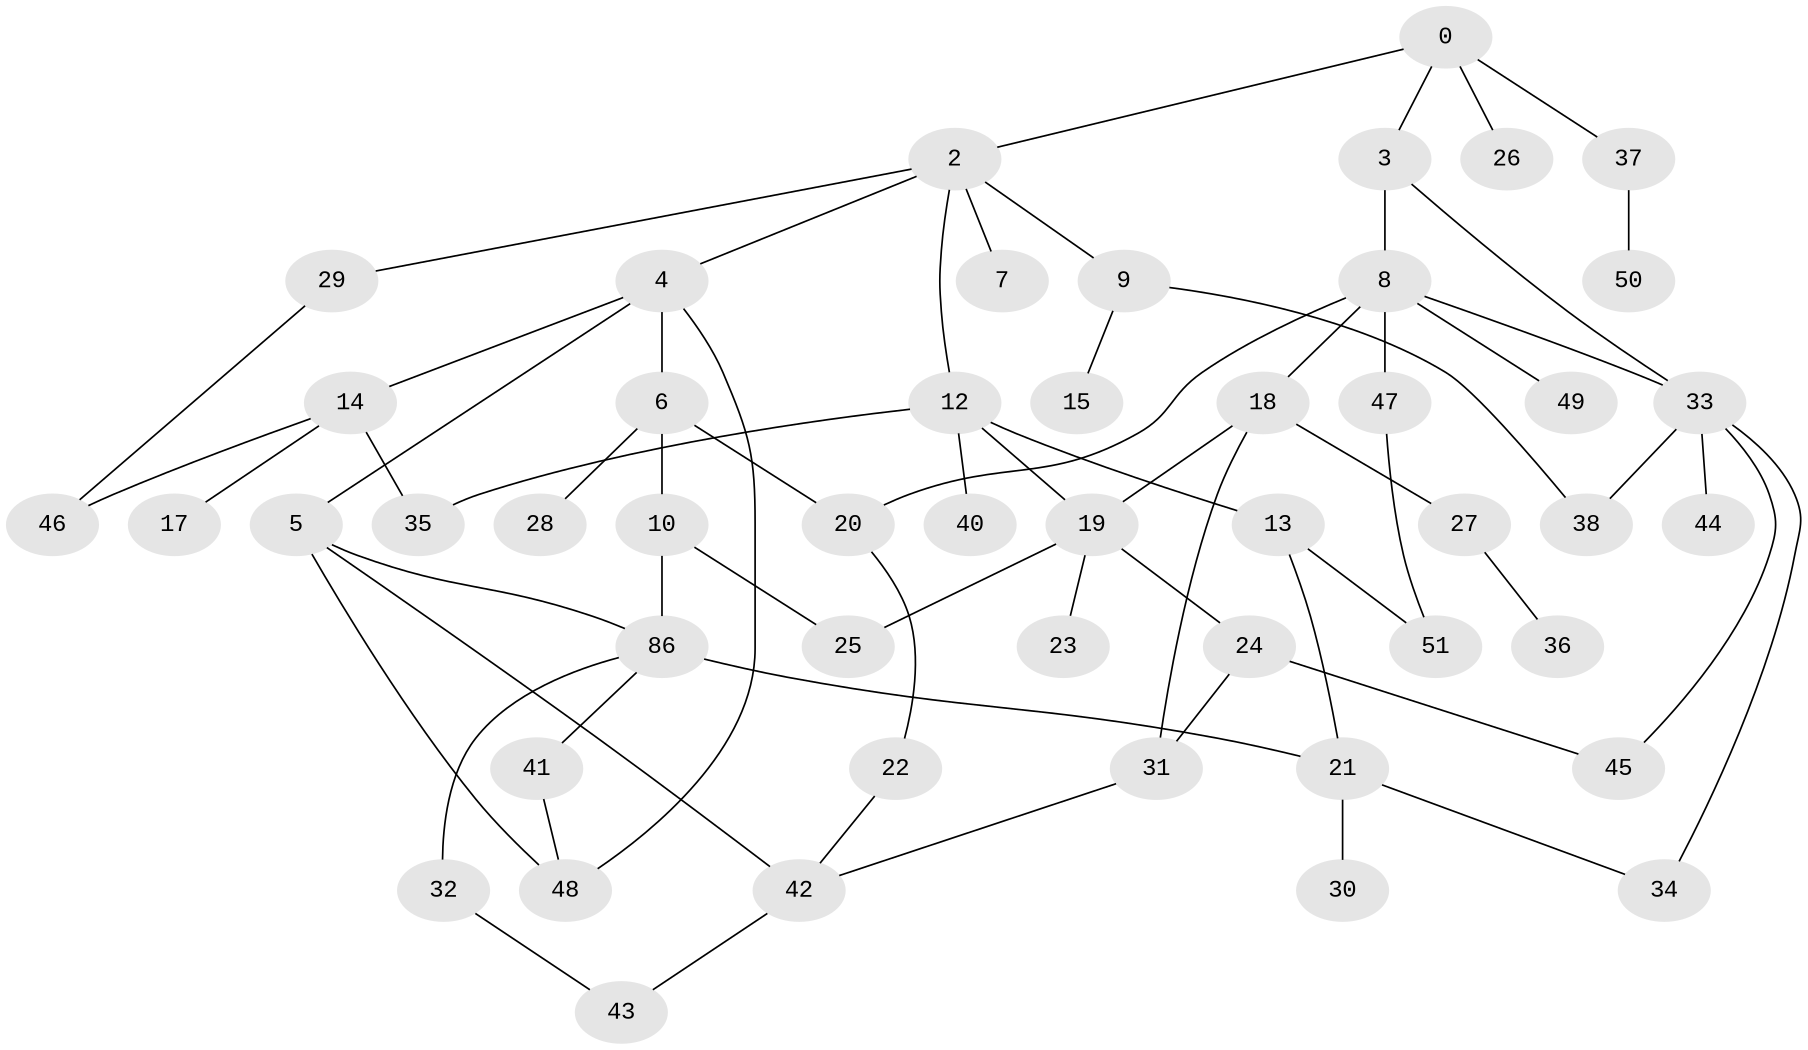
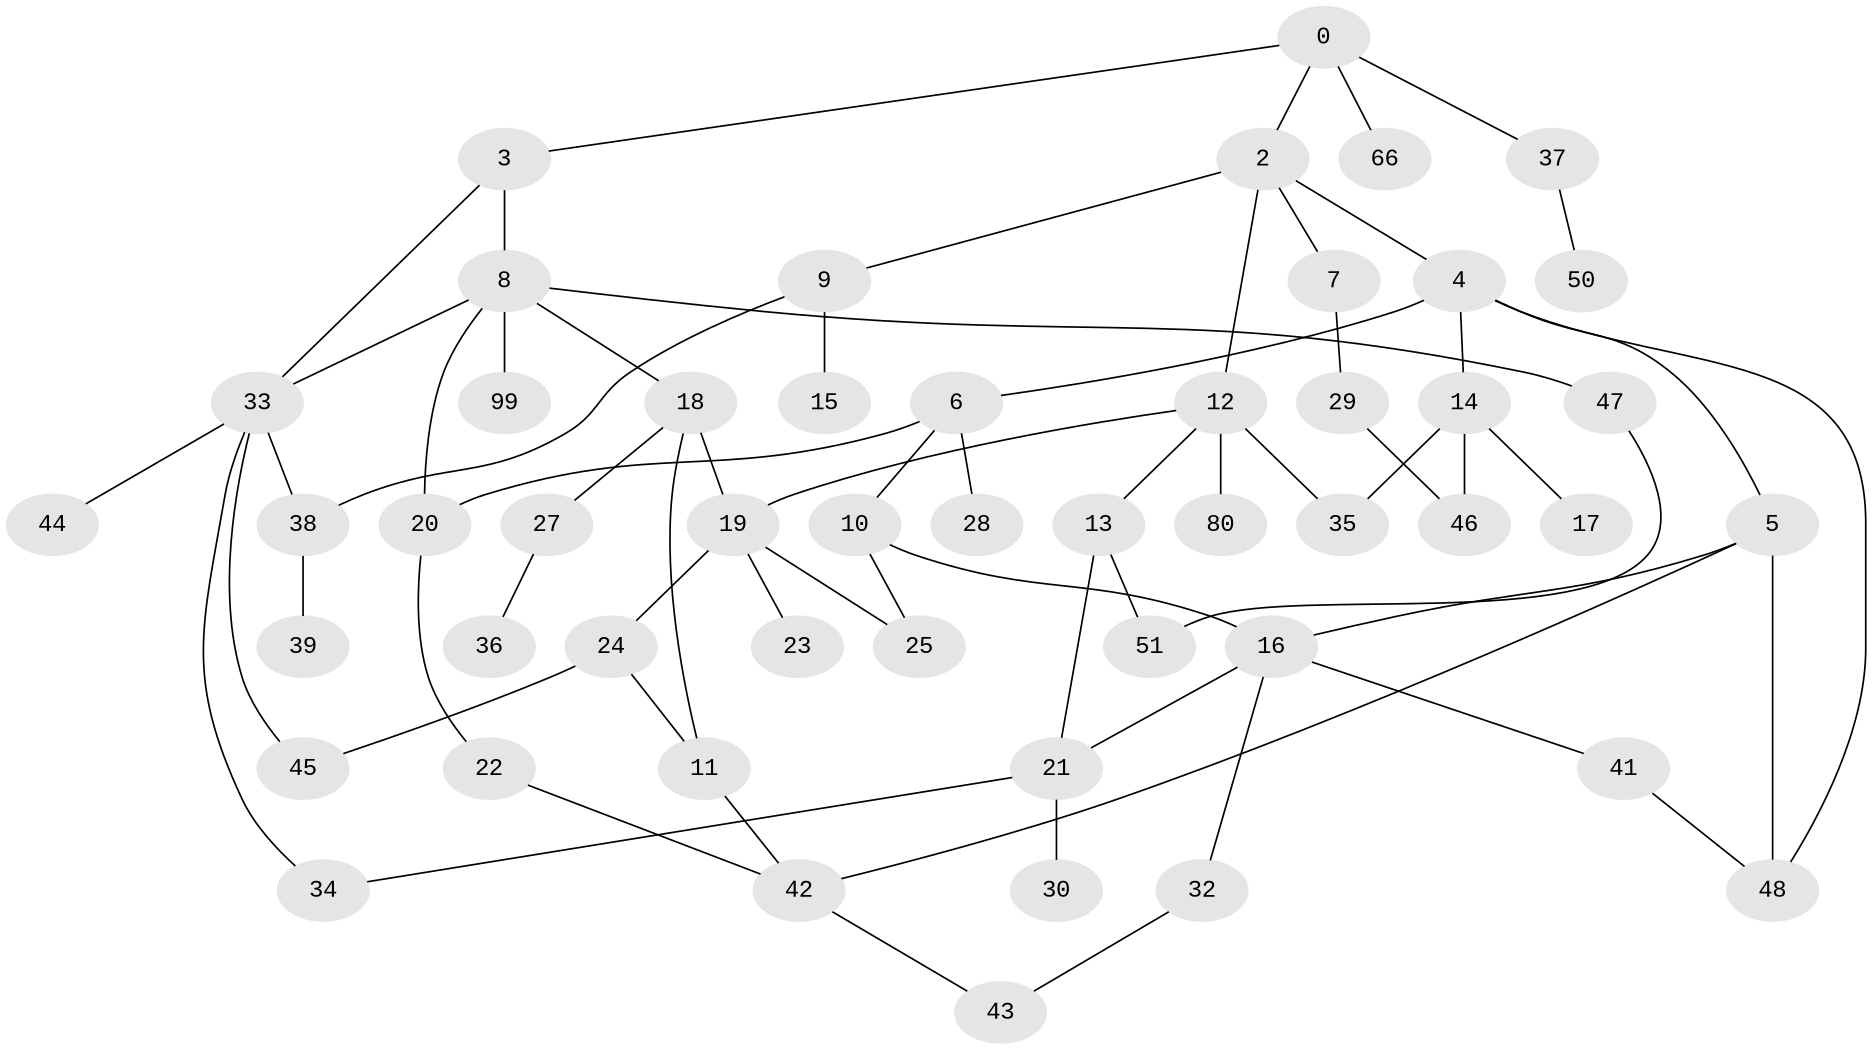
  graph {
    fontname="Liberation Mono"
    node [color=gray90 fontname="Liberation Mono" style=filled]
    edge [fontname="Liberation Mono"]
    n1 [label=0]
    2
    3
-   26
+   26 [label=66]
    37
    4
    7
    9
    12
    8
    33
    50
    5
    6
    14
    48
    29
    15
    38
    13
    19
    35
-   40
+   40 [label=80]
    20
    18
    47
-   49
+   49 [label=99]
    34
    45
    44
-   16 [label=86]
+   16
    42
    10
    28
    46
    17
    21
    32
    41
    43
    25
    22
    27
-   31
+   31 [label=11]
    51
+   39
    23
    24
    30
    36
    n1 -- 2
    n1 -- 3
    n1 -- 26
    n1 -- 37
    2 -- 4
    2 -- 7
    2 -- 9
    2 -- 12
    3 -- 8
    3 -- 33
    37 -- 50
    4 -- 5
    4 -- 6
    4 -- 14
    4 -- 48
-   2 -- 29
+   7 -- 29
    9 -- 15
    9 -- 38
    12 -- 13
    12 -- 19
    12 -- 35
    12 -- 40
    8 -- 33
    8 -- 20
    8 -- 18
    8 -- 47
    8 -- 49
    33 -- 38
    33 -- 34
    33 -- 45
    33 -- 44
    5 -- 48
    5 -- 16
    5 -- 42
    6 -- 20
    6 -- 10
    6 -- 28
    14 -- 35
    14 -- 46
    14 -- 17
    29 -- 46
+   38 -- 39
    13 -- 21
    13 -- 51
    19 -- 25
    19 -- 23
    19 -- 24
    20 -- 22
    18 -- 19
    18 -- 27
    18 -- 31
    47 -- 51
    16 -- 21
    16 -- 32
    16 -- 41
    42 -- 43
    10 -- 16
    10 -- 25
    21 -- 34
    21 -- 30
    32 -- 43
    41 -- 48
    22 -- 42
    27 -- 36
    31 -- 42
    24 -- 45
    24 -- 31
  }
